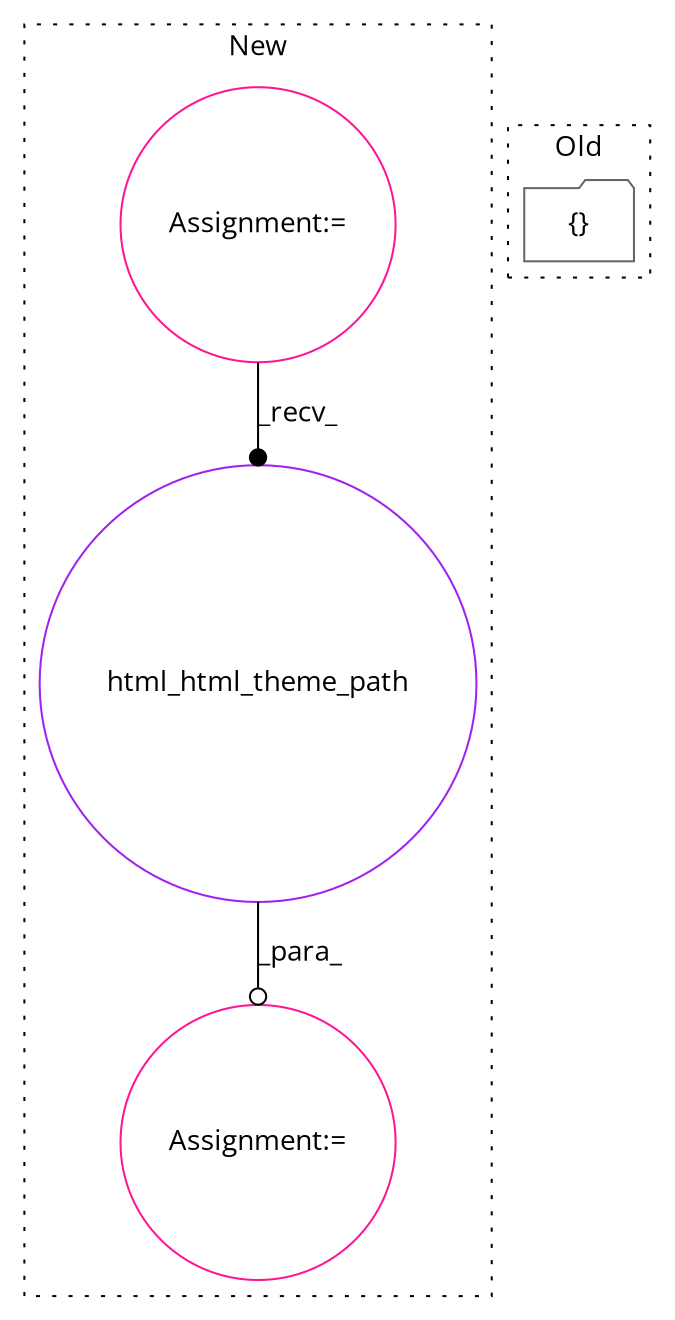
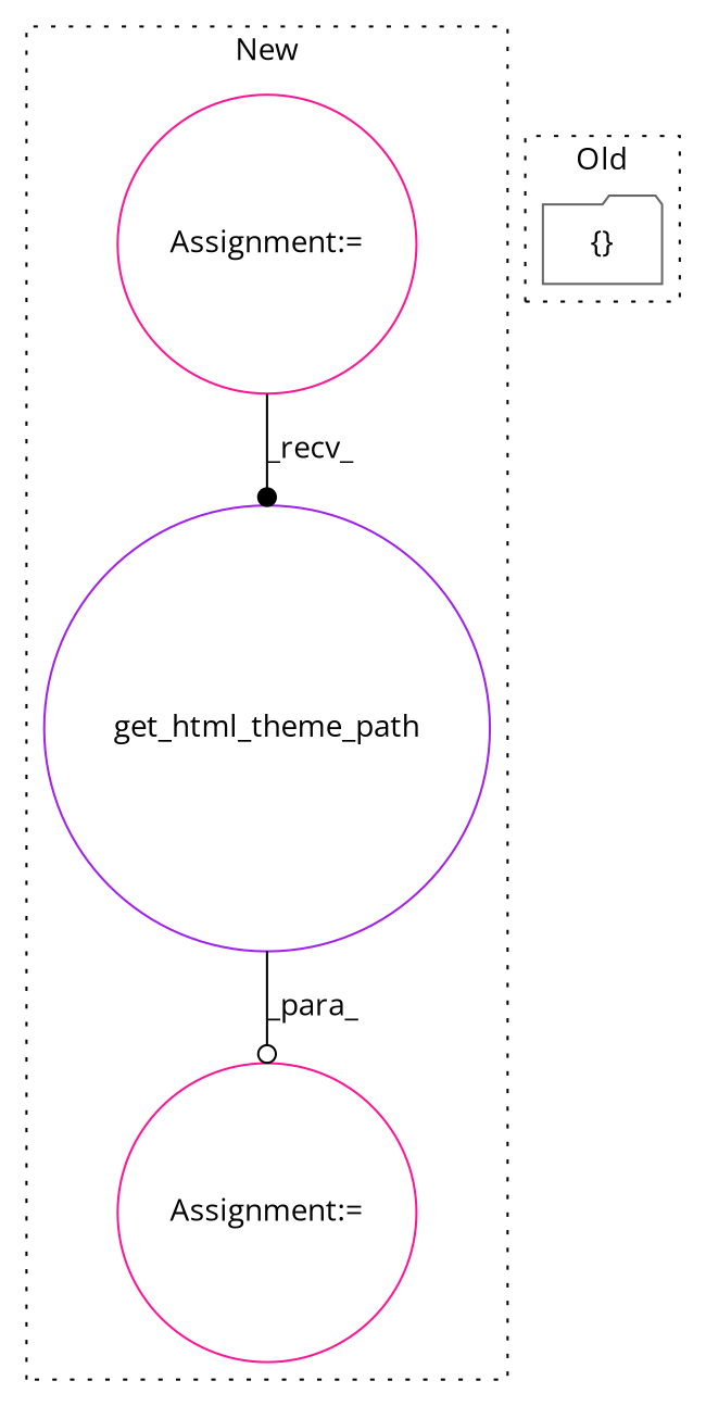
  digraph {
    fontname="Open Sans"
    node [a=7 shape=circle color=deeppink fontname="Open Sans"]
    edge [style=solid fontname="Open Sans"]
-   n1 [a=32 l=21 label=html_html_theme_path s=1485 color=purple]
+   n1 [a=32 l=21 label=get_html_theme_path s=1485 color=purple]
    n2 [l=1 label="Assignment:=" s=1457]
    n3 [l=16 label="Assignment:=" s=369]
    n4 [a=4 l="1,1" label="{}" s="1205,1227" shape=folder color=gray40]
    subgraph cluster_1 {
      label=New
      style=dotted
      n1
      n2
      n3
    }
    subgraph cluster_2 {
      label=Old
      style=dotted
      n4
    }
    n1 -> n2 [label=_para_ arrowhead=odot]
    n3 -> n1 [label=_recv_ arrowhead=dot]
  }
